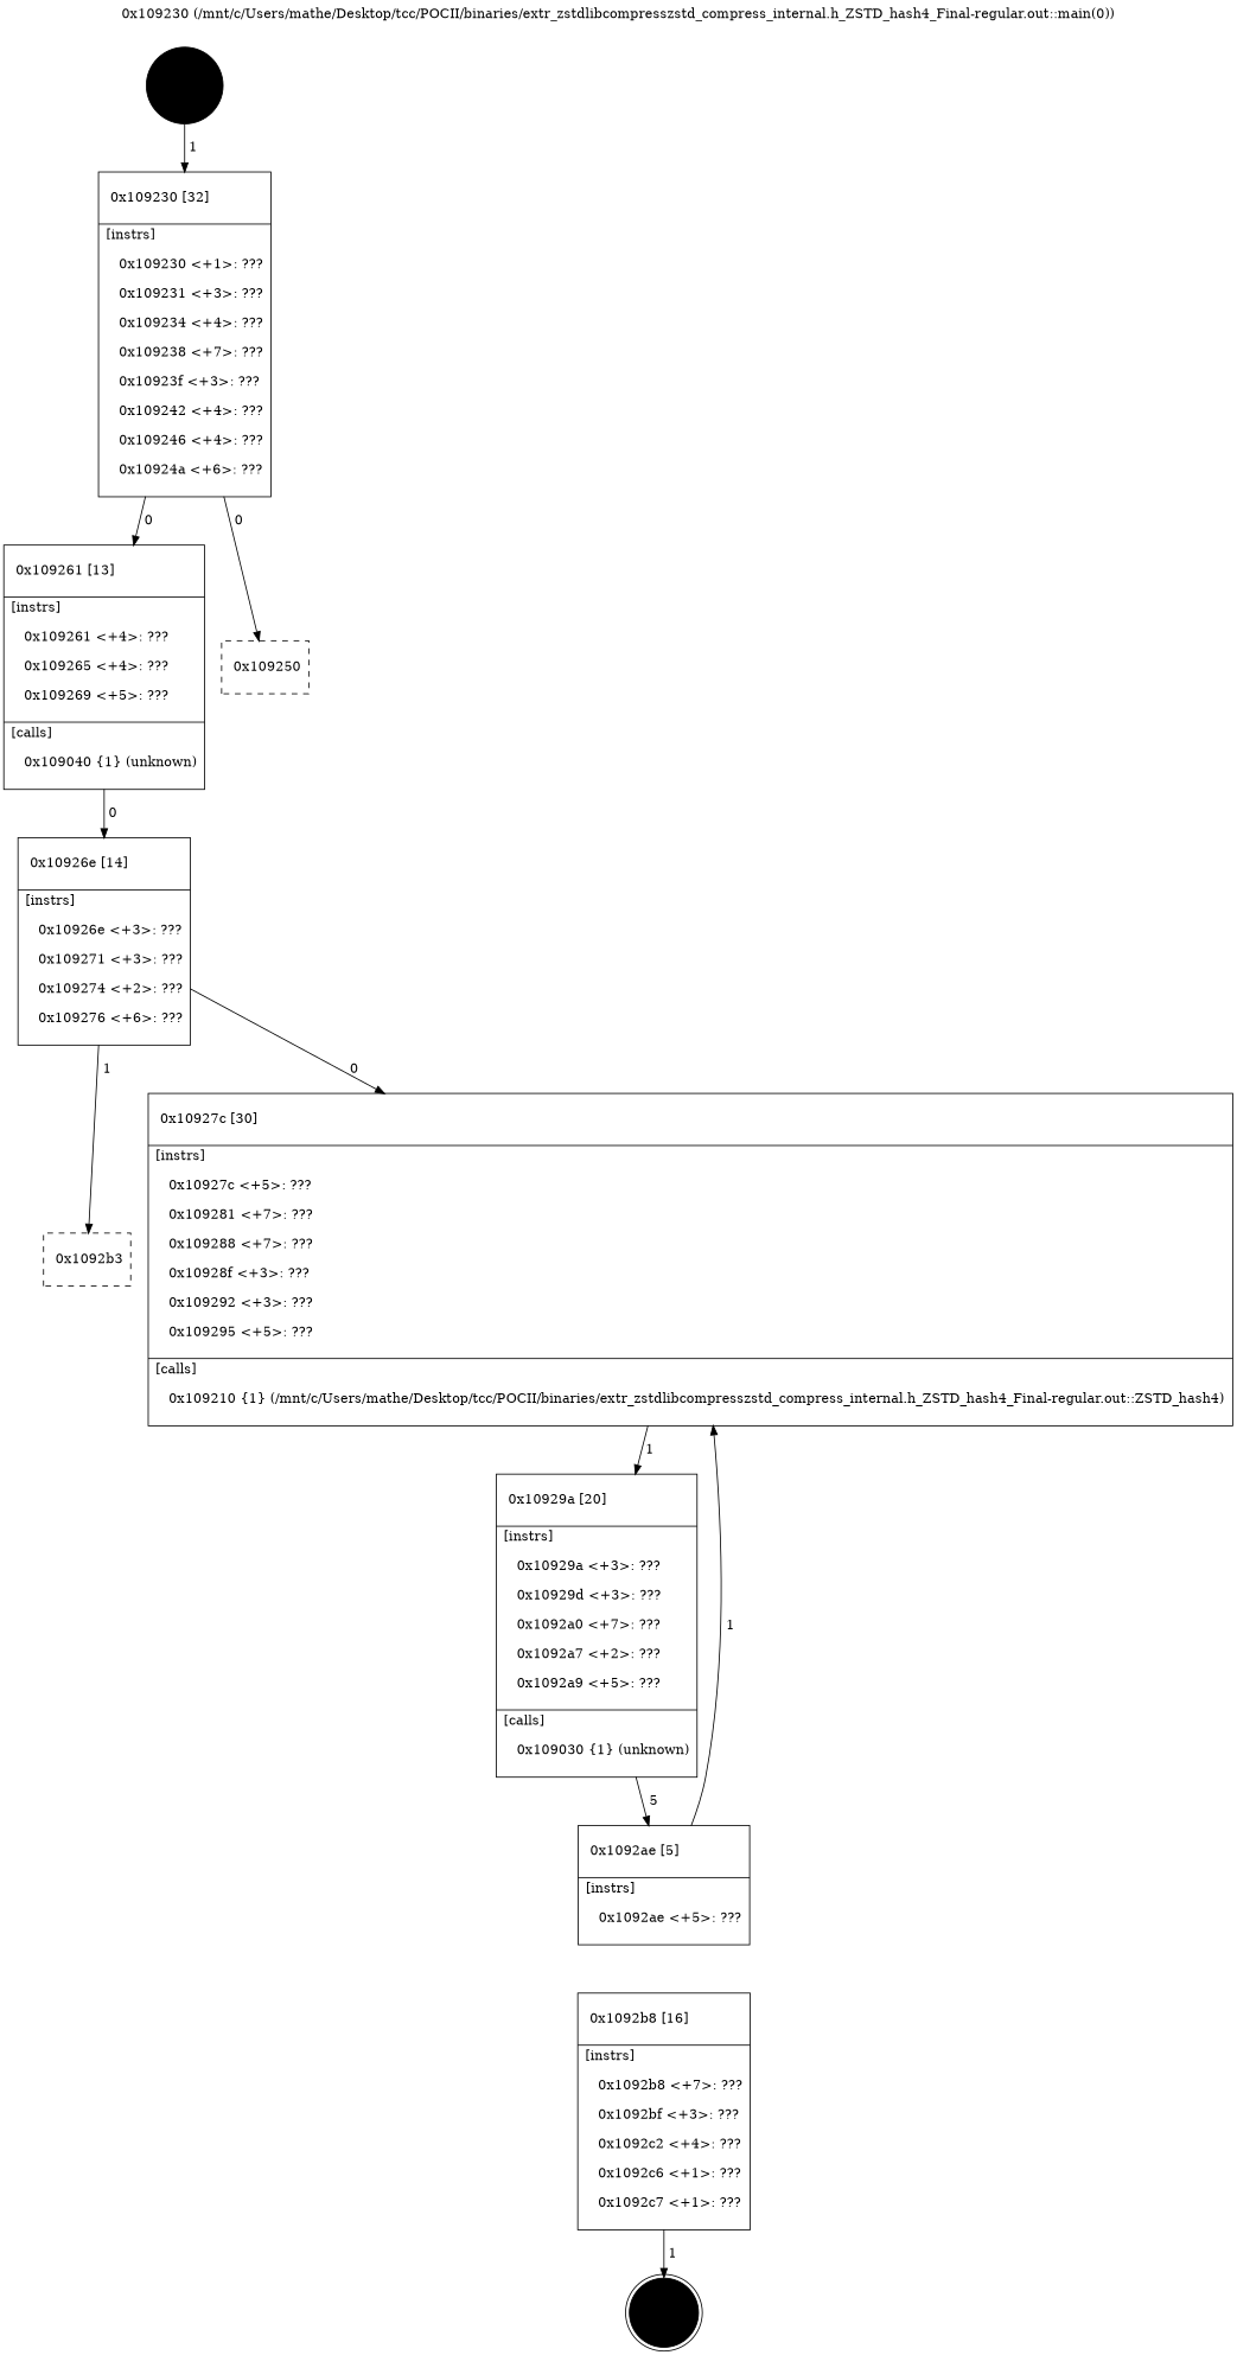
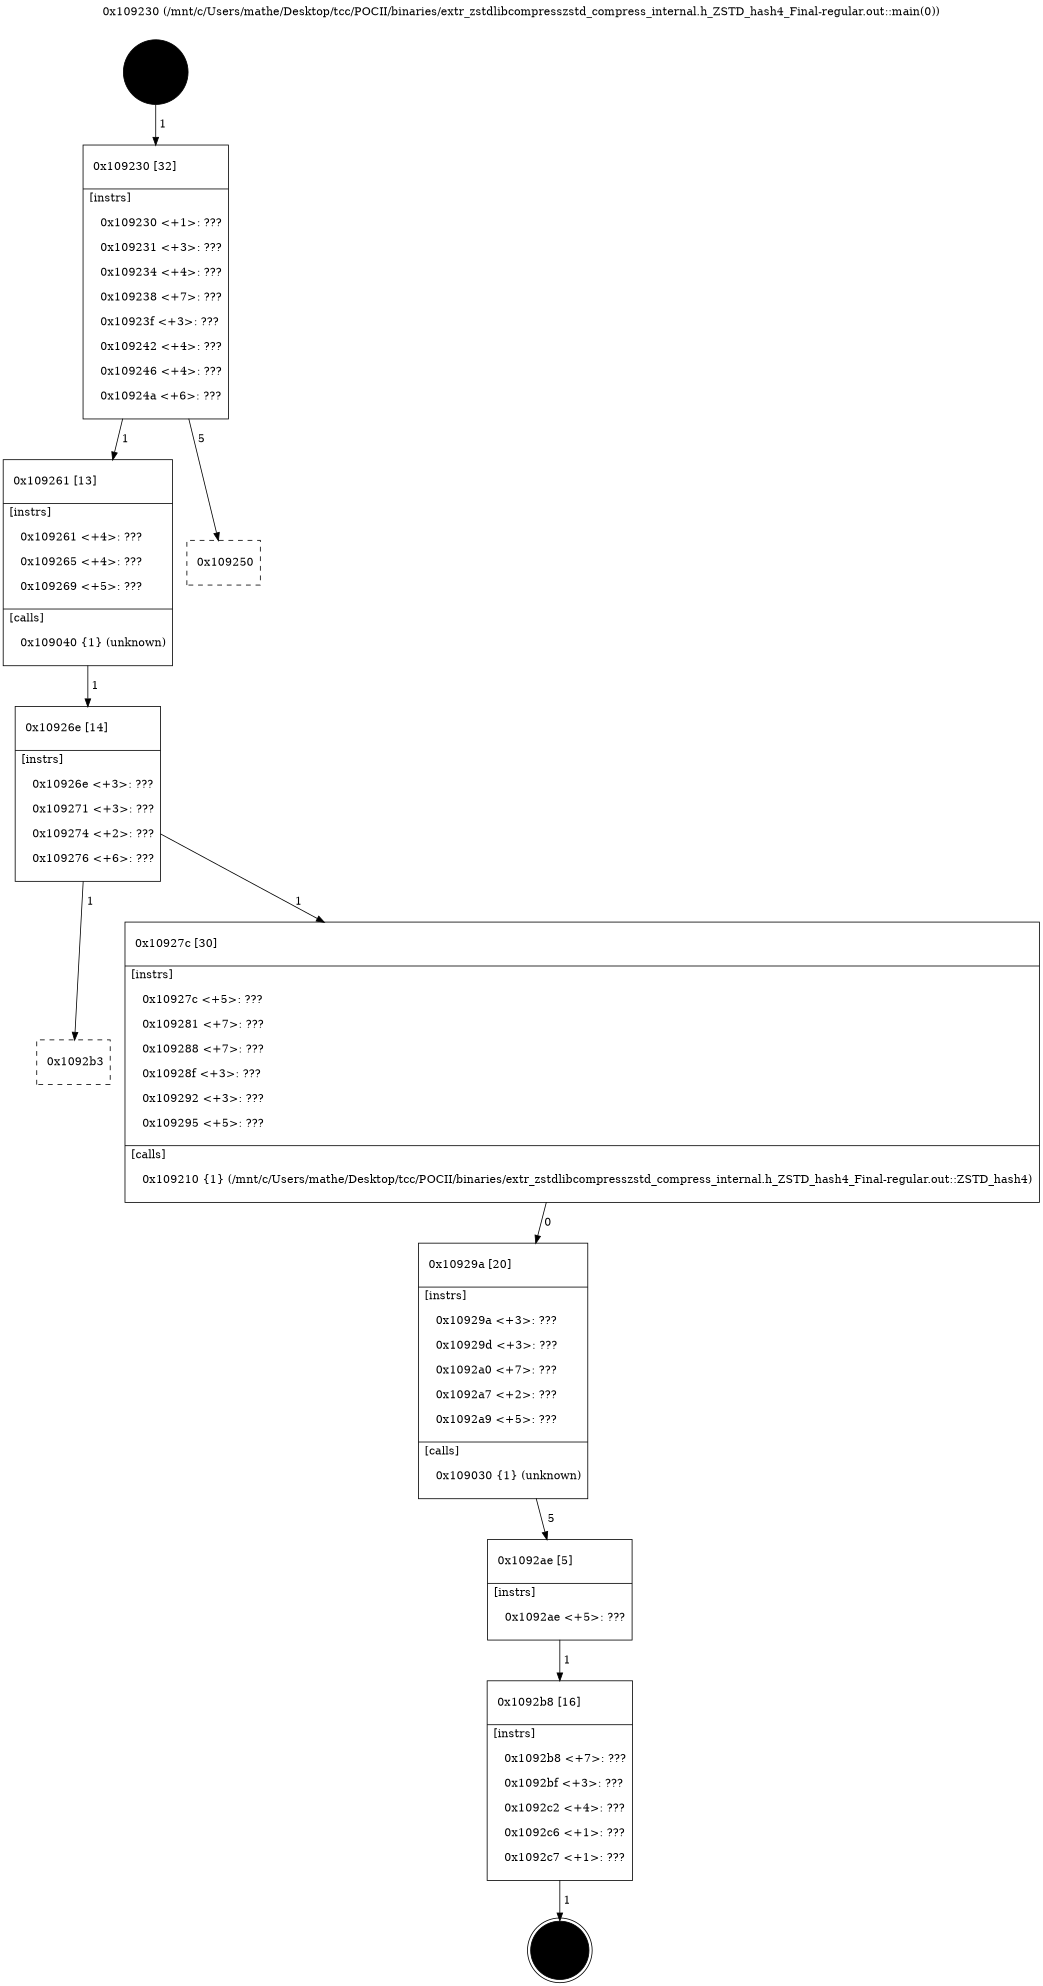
  digraph {
    label="0x109230 (/mnt/c/Users/mathe/Desktop/tcc/POCII/binaries/extr_zstdlibcompresszstd_compress_internal.h_ZSTD_hash4_Final-regular.out::main(0))"
    labelloc=t
    node [shape=record]
    Entry [fillcolor=black height=0.3 shape=circle style=filled width=0.3]
    n2 [label="{\n     0x109230 [32]\l\n     | [instrs]\l\n     &nbsp;&nbsp;0x109230 \<+1\>: ???\l\n     &nbsp;&nbsp;0x109231 \<+3\>: ???\l\n     &nbsp;&nbsp;0x109234 \<+4\>: ???\l\n     &nbsp;&nbsp;0x109238 \<+7\>: ???\l\n     &nbsp;&nbsp;0x10923f \<+3\>: ???\l\n     &nbsp;&nbsp;0x109242 \<+4\>: ???\l\n     &nbsp;&nbsp;0x109246 \<+4\>: ???\l\n     &nbsp;&nbsp;0x10924a \<+6\>: ???\l\n  }"]
    n3 [label="{\n     0x109261 [13]\l\n     | [instrs]\l\n     &nbsp;&nbsp;0x109261 \<+4\>: ???\l\n     &nbsp;&nbsp;0x109265 \<+4\>: ???\l\n     &nbsp;&nbsp;0x109269 \<+5\>: ???\l\n     | [calls]\l\n     &nbsp;&nbsp;0x109040 \{1\} (unknown)\l\n  }"]
    n4 [label="{\n     0x109250\l\n  }" style=dashed]
    n5 [label="{\n     0x10926e [14]\l\n     | [instrs]\l\n     &nbsp;&nbsp;0x10926e \<+3\>: ???\l\n     &nbsp;&nbsp;0x109271 \<+3\>: ???\l\n     &nbsp;&nbsp;0x109274 \<+2\>: ???\l\n     &nbsp;&nbsp;0x109276 \<+6\>: ???\l\n  }"]
    n6 [label="{\n     0x1092b3\l\n  }" style=dashed]
    n7 [label="{\n     0x10927c [30]\l\n     | [instrs]\l\n     &nbsp;&nbsp;0x10927c \<+5\>: ???\l\n     &nbsp;&nbsp;0x109281 \<+7\>: ???\l\n     &nbsp;&nbsp;0x109288 \<+7\>: ???\l\n     &nbsp;&nbsp;0x10928f \<+3\>: ???\l\n     &nbsp;&nbsp;0x109292 \<+3\>: ???\l\n     &nbsp;&nbsp;0x109295 \<+5\>: ???\l\n     | [calls]\l\n     &nbsp;&nbsp;0x109210 \{1\} (/mnt/c/Users/mathe/Desktop/tcc/POCII/binaries/extr_zstdlibcompresszstd_compress_internal.h_ZSTD_hash4_Final-regular.out::ZSTD_hash4)\l\n  }"]
    n8 [label="{\n     0x10929a [20]\l\n     | [instrs]\l\n     &nbsp;&nbsp;0x10929a \<+3\>: ???\l\n     &nbsp;&nbsp;0x10929d \<+3\>: ???\l\n     &nbsp;&nbsp;0x1092a0 \<+7\>: ???\l\n     &nbsp;&nbsp;0x1092a7 \<+2\>: ???\l\n     &nbsp;&nbsp;0x1092a9 \<+5\>: ???\l\n     | [calls]\l\n     &nbsp;&nbsp;0x109030 \{1\} (unknown)\l\n  }"]
    n9 [label="{\n     0x1092ae [5]\l\n     | [instrs]\l\n     &nbsp;&nbsp;0x1092ae \<+5\>: ???\l\n  }"]
    Exit [fillcolor=black height=0.3 peripheries=2 shape=circle style=filled width=0.3]
    n11 [label="{\n     0x1092b8 [16]\l\n     | [instrs]\l\n     &nbsp;&nbsp;0x1092b8 \<+7\>: ???\l\n     &nbsp;&nbsp;0x1092bf \<+3\>: ???\l\n     &nbsp;&nbsp;0x1092c2 \<+4\>: ???\l\n     &nbsp;&nbsp;0x1092c6 \<+1\>: ???\l\n     &nbsp;&nbsp;0x1092c7 \<+1\>: ???\l\n  }"]
    Entry -> n2 [label=" 1"]
-   n2 -> n3 [label=" 0"]
-   n2 -> n4 [label=" 0"]
-   n3 -> n5 [label=" 0"]
+   n2 -> n3 [label=" 1"]
+   n2 -> n4 [label=" 5"]
+   n3 -> n5 [label=" 1"]
    n5 -> n6 [label=" 1"]
-   n5 -> n7 [label=" 0"]
-   n7 -> n8 [label=" 1"]
+   n5 -> n7 [label=" 1"]
+   n7 -> n8 [label=" 0"]
    n8 -> n9 [label=" 5"]
-   n9 -> n7 [label=" 1"]
+   n9 -> n11 [label=" 1"]
    n11 -> Exit [label=" 1"]
  }
